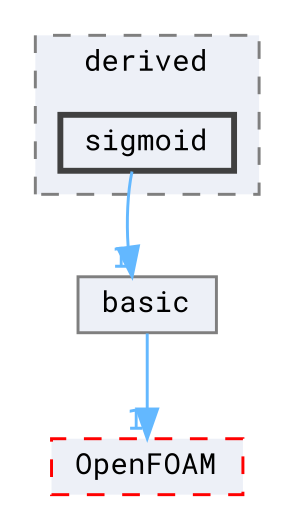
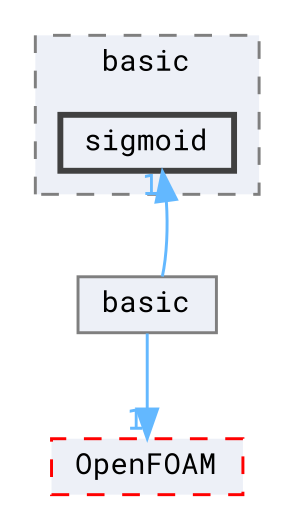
  digraph {
    compound=true
    fontname="Roboto Mono"
    node [fillcolor="#edf0f7" fontname="Roboto Mono" fontsize=10 shape=box]
    edge [color=steelblue1 fontcolor=steelblue1 fontname="Roboto Mono" fontsize=10 headlabel=1 labeldistance=1.5 labelfontname=Helvetica labelfontsize=10]
    n1 [color=grey25 height=0.2 label=sigmoid style="filled,bold" width=0.4]
    n2 [color=grey50 height=0.2 label=basic style=filled width=0.4]
    n3 [color=red height=0.2 label=OpenFOAM style="filled,dashed" width=0.4]
    subgraph cluster_1 {
      bgcolor="#edf0f7"
      fontsize=10
-     label=derived
+     label=basic
      pencolor=grey50
      style="filled,dashed"
      n1
    }
-   n1 -> n2
+   n2 -> n1
    n2 -> n3
  }
